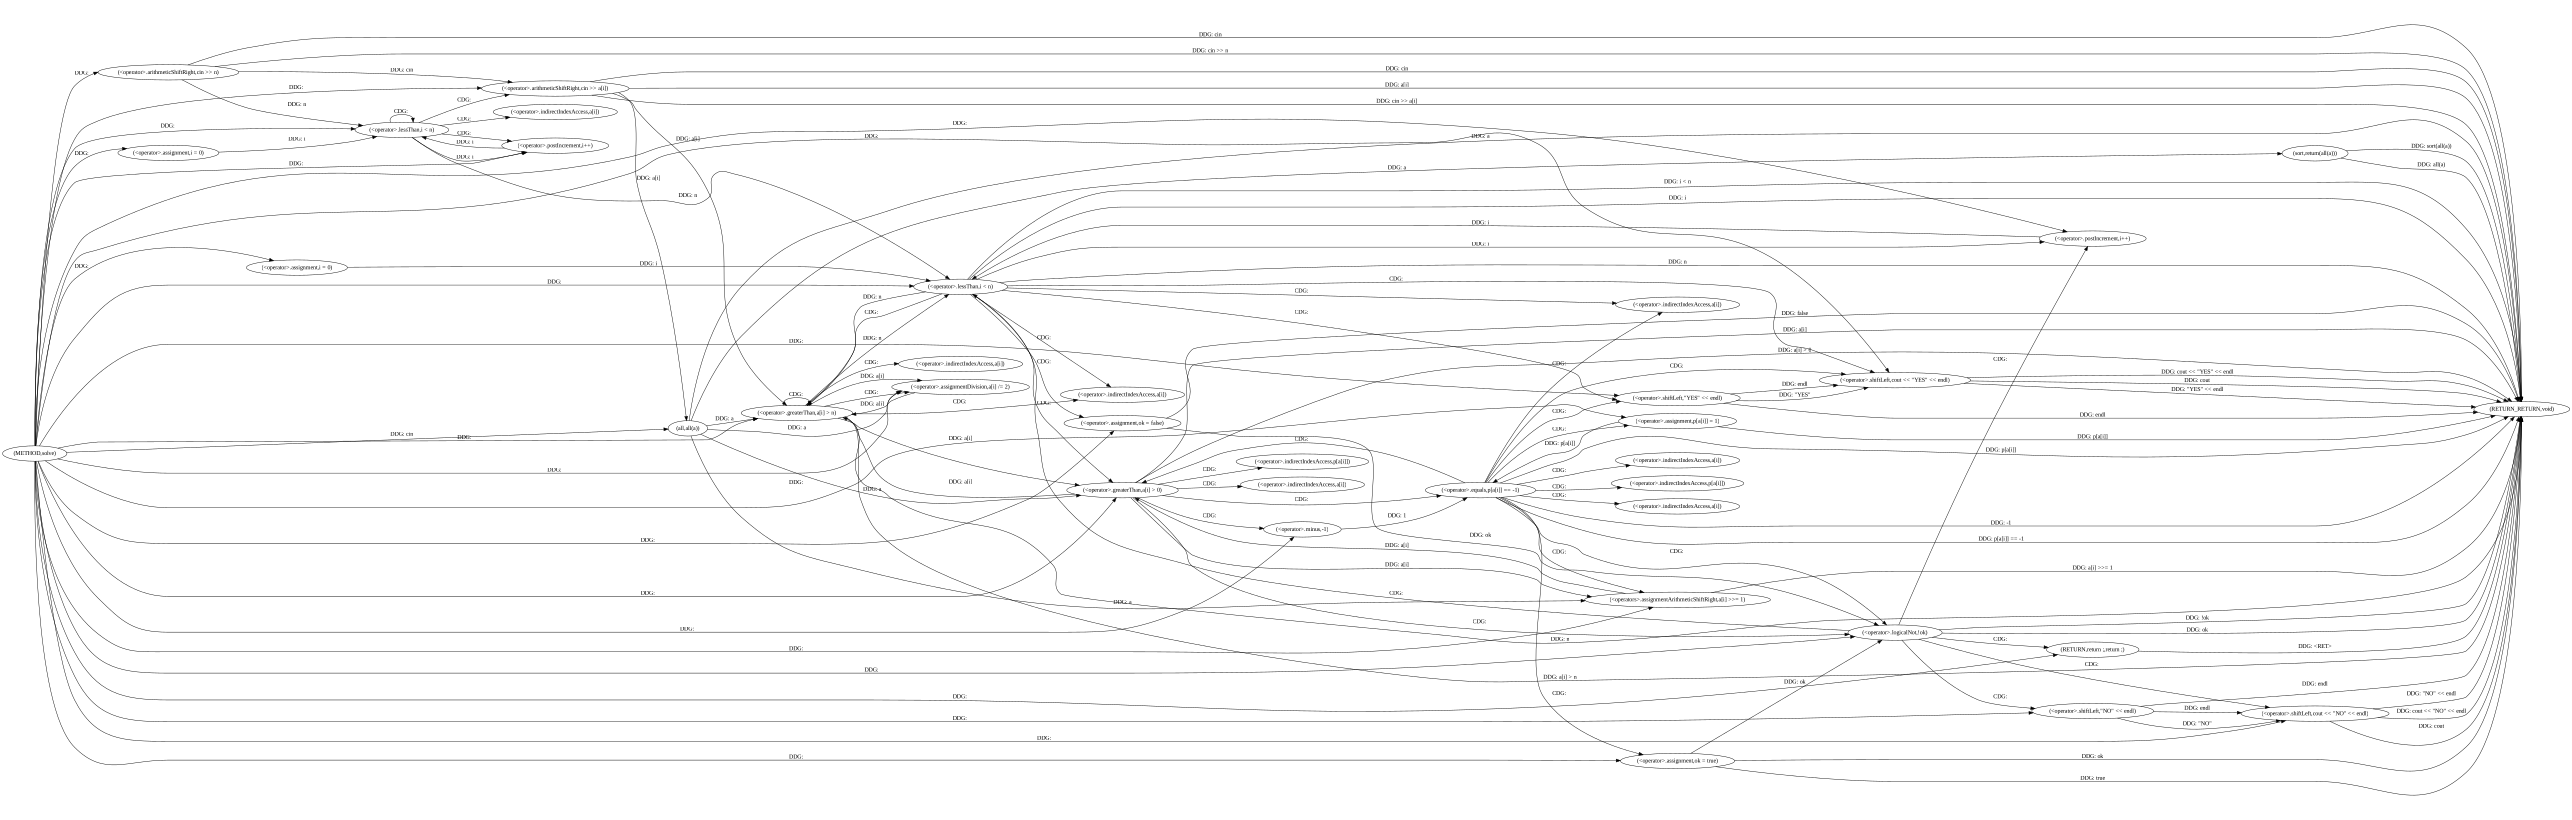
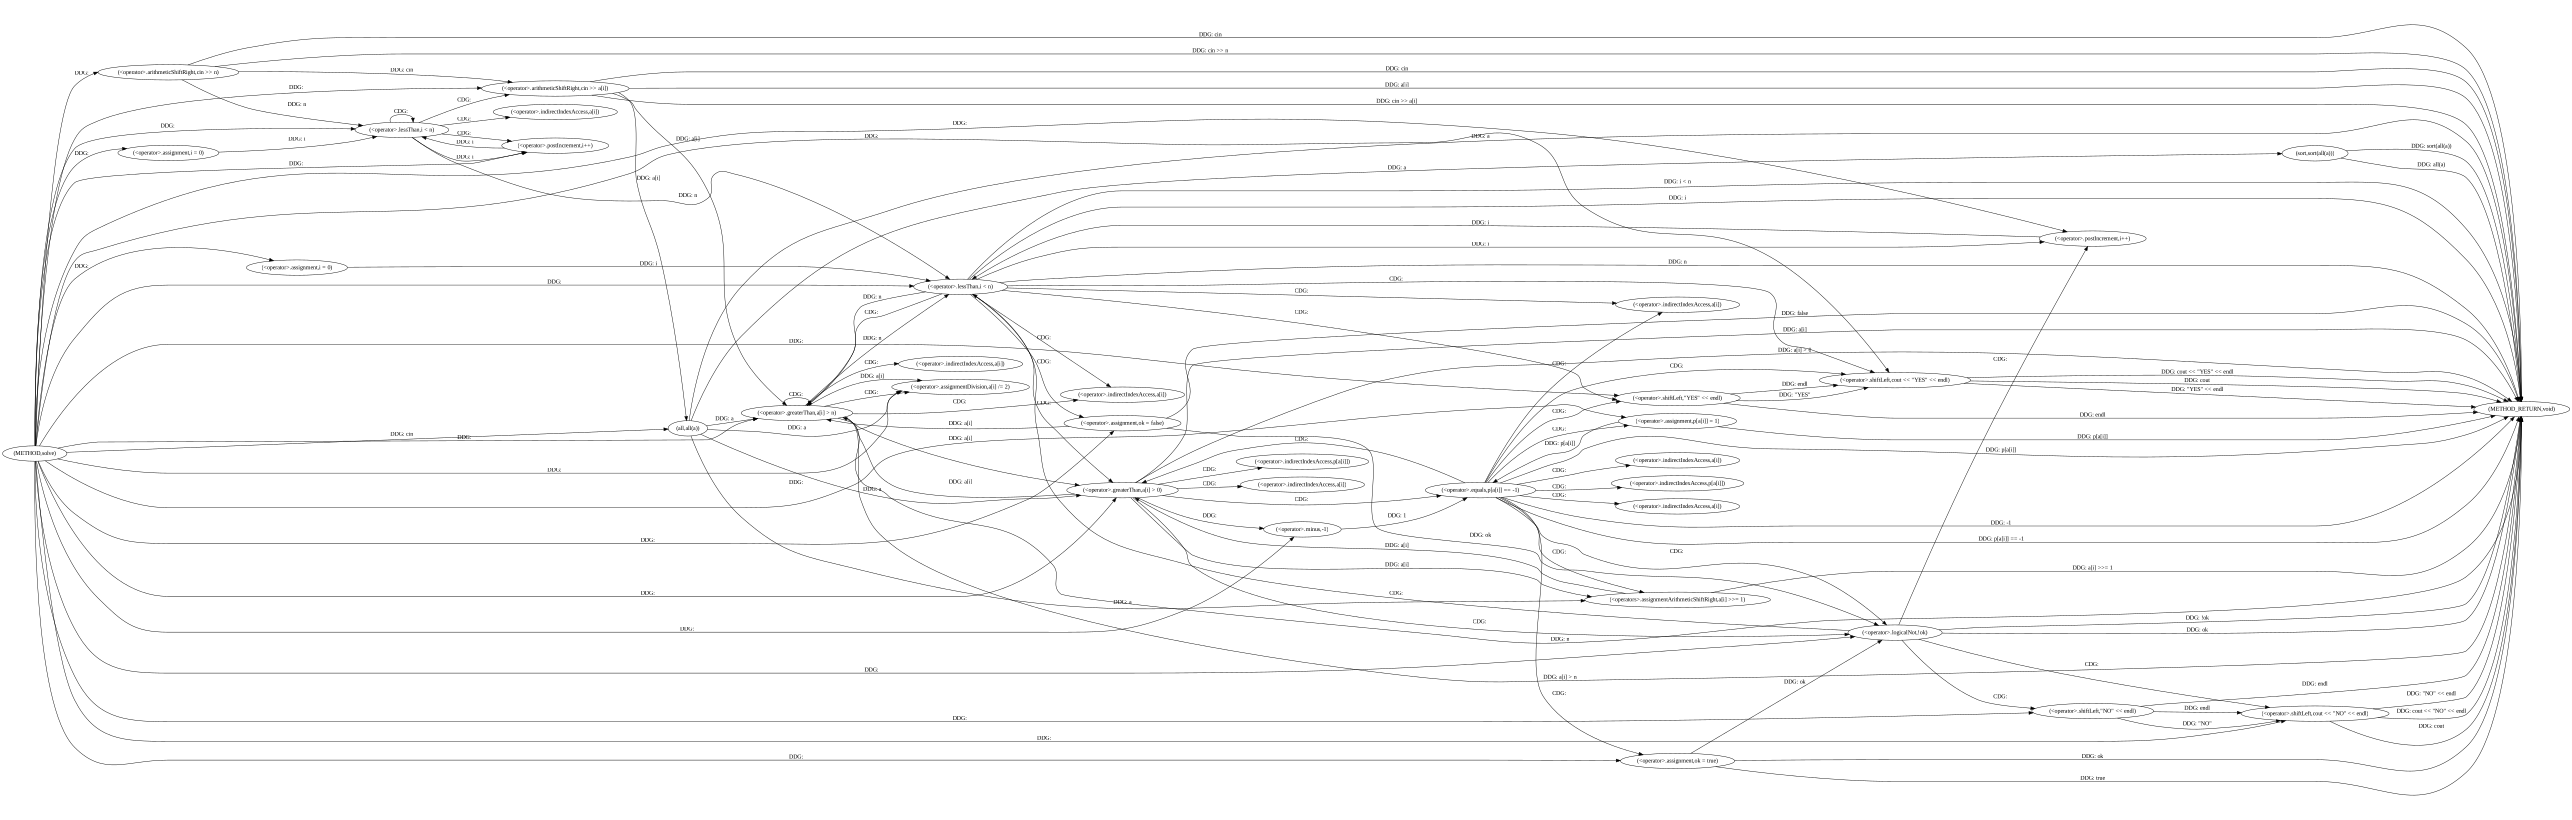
  digraph {
    fontname="Liberation Serif"
    rankdir=LR
    node [fontname="Liberation Serif"]
    edge [fontname="Liberation Serif"]
    n1 [label="(METHOD,solve)"]
    n2 [label="(<operator>.arithmeticShiftRight,cin >> n)"]
    n3 [label="(<operator>.shiftLeft,cout << \"YES\" << endl)"]
    n4 [label="(<operator>.assignment,i = 0)"]
    n5 [label="(<operator>.lessThan,i < n)"]
    n6 [label="(<operator>.postIncrement,i++)"]
    n7 [label="(<operator>.arithmeticShiftRight,cin >> a[i])"]
    n8 [label="(<operator>.assignment,i = 0)"]
    n9 [label="(<operator>.lessThan,i < n)"]
    n10 [label="(<operator>.postIncrement,i++)"]
    n11 [label="(all,all(a))"]
    n12 [label="(<operator>.assignment,ok = false)"]
    n13 [label="(<operator>.shiftLeft,\"YES\" << endl)"]
    n14 [label="(<operator>.greaterThan,a[i] > n)"]
    n15 [label="(<operator>.assignmentDivision,a[i] /= 2)"]
    n16 [label="(<operator>.greaterThan,a[i] > 0)"]
    n17 [label="(<operator>.logicalNot,!ok)"]
    n18 [label="(<operators>.assignmentArithmeticShiftRight,a[i] >>= 1)"]
    n19 [label="(<operator>.shiftLeft,cout << \"NO\" << endl)"]
-   n20 [label="(RETURN,return ;,return ;)"]
    n21 [label="(<operator>.assignment,p[a[i]] = 1)"]
    n22 [label="(<operator>.assignment,ok = true)"]
    n23 [label="(<operator>.shiftLeft,\"NO\" << endl)"]
    n24 [label="(<operator>.minus,-1)"]
-   n25 [label="(RETURN_RETURN,void)"]
+   n25 [label="(METHOD_RETURN,void)"]
    n26 [label="(<operator>.indirectIndexAccess,a[i])"]
    n27 [label="(<operator>.indirectIndexAccess,a[i])"]
    n28 [label="(<operator>.indirectIndexAccess,a[i])"]
-   n29 [label="(sort,return(all(a)))"]
+   n29 [label="(sort,sort(all(a)))"]
    n30 [label="(<operator>.indirectIndexAccess,a[i])"]
    n31 [label="(<operator>.equals,p[a[i]] == -1)"]
    n32 [label="(<operator>.indirectIndexAccess,p[a[i]])"]
    n33 [label="(<operator>.indirectIndexAccess,a[i])"]
    n34 [label="(<operator>.indirectIndexAccess,a[i])"]
    n35 [label="(<operator>.indirectIndexAccess,p[a[i]])"]
    n36 [label="(<operator>.indirectIndexAccess,a[i])"]
    n1 -> n2 [label="DDG: "]
    n1 -> n3 [label="DDG: "]
    n1 -> n4 [label="DDG: "]
    n1 -> n5 [label="DDG: "]
    n1 -> n6 [label="DDG: "]
    n1 -> n7 [label="DDG: "]
    n1 -> n8 [label="DDG: "]
    n1 -> n9 [label="DDG: "]
    n1 -> n10 [label="DDG: "]
    n1 -> n11 [label="DDG: cin"]
    n1 -> n12 [label="DDG: "]
    n1 -> n13 [label="DDG: "]
    n1 -> n14 [label="DDG: "]
    n1 -> n15 [label="DDG: "]
    n1 -> n16 [label="DDG: "]
    n1 -> n17 [label="DDG: "]
-   n1 -> n18 [label="DDG: "]
    n1 -> n19 [label="DDG: "]
-   n1 -> n20 [label="DDG: "]
    n1 -> n21 [label="DDG: "]
    n1 -> n22 [label="DDG: "]
    n1 -> n23 [label="DDG: "]
    n1 -> n24 [label="DDG: "]
    n2 -> n5 [label="DDG: n"]
    n2 -> n7 [label="DDG: cin"]
    n2 -> n25 [label="DDG: cin"]
    n2 -> n25 [label="DDG: cin >> n"]
    n3 -> n25 [label="DDG: cout"]
    n3 -> n25 [label="DDG: \"YES\" << endl"]
    n3 -> n25 [label="DDG: cout << \"YES\" << endl"]
    n4 -> n5 [label="DDG: i"]
    n5 -> n5 [label="CDG: "]
    n5 -> n6 [label="DDG: i"]
    n5 -> n6 [label="CDG: "]
    n5 -> n7 [label="CDG: "]
    n5 -> n9 [label="DDG: n"]
    n5 -> n26 [label="CDG: "]
    n6 -> n5 [label="DDG: i"]
    n7 -> n11 [label="DDG: a[i]"]
    n7 -> n14 [label="DDG: a[i]"]
    n7 -> n25 [label="DDG: cin"]
    n7 -> n25 [label="DDG: a[i]"]
    n7 -> n25 [label="DDG: cin >> a[i]"]
    n8 -> n9 [label="DDG: i"]
    n9 -> n3 [label="CDG: "]
    n9 -> n10 [label="DDG: i"]
    n9 -> n12 [label="CDG: "]
    n9 -> n13 [label="CDG: "]
    n9 -> n14 [label="DDG: n"]
    n9 -> n14 [label="CDG: "]
    n9 -> n16 [label="CDG: "]
    n9 -> n25 [label="DDG: i"]
    n9 -> n25 [label="DDG: n"]
    n9 -> n25 [label="DDG: i < n"]
    n9 -> n27 [label="CDG: "]
    n9 -> n28 [label="CDG: "]
    n10 -> n9 [label="DDG: i"]
    n11 -> n14 [label="DDG: a"]
    n11 -> n15 [label="DDG: a"]
    n11 -> n16 [label="DDG: a"]
    n11 -> n18 [label="DDG: a"]
    n11 -> n25 [label="DDG: a"]
    n11 -> n29 [label="DDG: a"]
    n12 -> n17 [label="DDG: ok"]
    n12 -> n25 [label="DDG: false"]
    n13 -> n3 [label="DDG: endl"]
    n13 -> n3 [label="DDG: \"YES\""]
    n13 -> n25 [label="DDG: endl"]
    n14 -> n9 [label="DDG: n"]
    n14 -> n14 [label="CDG: "]
    n14 -> n15 [label="DDG: a[i]"]
    n14 -> n15 [label="CDG: "]
    n14 -> n16 [label="DDG: a[i]"]
    n14 -> n25 [label="DDG: n"]
    n14 -> n25 [label="DDG: a[i] > n"]
    n14 -> n27 [label="CDG: "]
    n14 -> n30 [label="CDG: "]
-   n15 -> n14 [label="DDG: a[i]"]
+   n12 -> n14 [label="DDG: a[i]"]
    n16 -> n14 [label="DDG: a[i]"]
    n16 -> n17 [label="CDG: "]
    n16 -> n18 [label="DDG: a[i]"]
-   n16 -> n24 [label="CDG: "]
+   n16 -> n24 [label="DDG: "]
    n16 -> n25 [label="DDG: a[i]"]
    n16 -> n25 [label="DDG: a[i] > 0"]
    n16 -> n31 [label="CDG: "]
    n16 -> n32 [label="CDG: "]
    n16 -> n33 [label="CDG: "]
    n17 -> n9 [label="CDG: "]
    n17 -> n10 [label="CDG: "]
    n17 -> n19 [label="CDG: "]
-   n17 -> n20 [label="CDG: "]
    n17 -> n23 [label="CDG: "]
    n17 -> n25 [label="DDG: ok"]
    n17 -> n25 [label="DDG: !ok"]
    n18 -> n16 [label="DDG: a[i]"]
    n18 -> n25 [label="DDG: a[i] >>= 1"]
    n19 -> n25 [label="DDG: cout"]
    n19 -> n25 [label="DDG: \"NO\" << endl"]
    n19 -> n25 [label="DDG: cout << \"NO\" << endl"]
-   n20 -> n25 [label="DDG: <RET>"]
    n21 -> n25 [label="DDG: p[a[i]]"]
    n21 -> n31 [label="DDG: p[a[i]]"]
    n22 -> n17 [label="DDG: ok"]
    n22 -> n25 [label="DDG: ok"]
    n22 -> n25 [label="DDG: true"]
    n23 -> n19 [label="DDG: \"NO\""]
    n23 -> n19 [label="DDG: endl"]
    n23 -> n25 [label="DDG: endl"]
    n24 -> n31 [label="DDG: 1"]
    n29 -> n25 [label="DDG: all(a)"]
    n29 -> n25 [label="DDG: sort(all(a))"]
    n31 -> n3 [label="CDG: "]
    n31 -> n13 [label="CDG: "]
    n31 -> n16 [label="CDG: "]
    n31 -> n17 [label="CDG: "]
    n31 -> n18 [label="CDG: "]
    n31 -> n21 [label="CDG: "]
    n31 -> n22 [label="CDG: "]
    n31 -> n25 [label="DDG: p[a[i]]"]
    n31 -> n25 [label="DDG: -1"]
    n31 -> n25 [label="DDG: p[a[i]] == -1"]
    n31 -> n28 [label="CDG: "]
    n31 -> n34 [label="CDG: "]
    n31 -> n35 [label="CDG: "]
    n31 -> n36 [label="CDG: "]
  }
